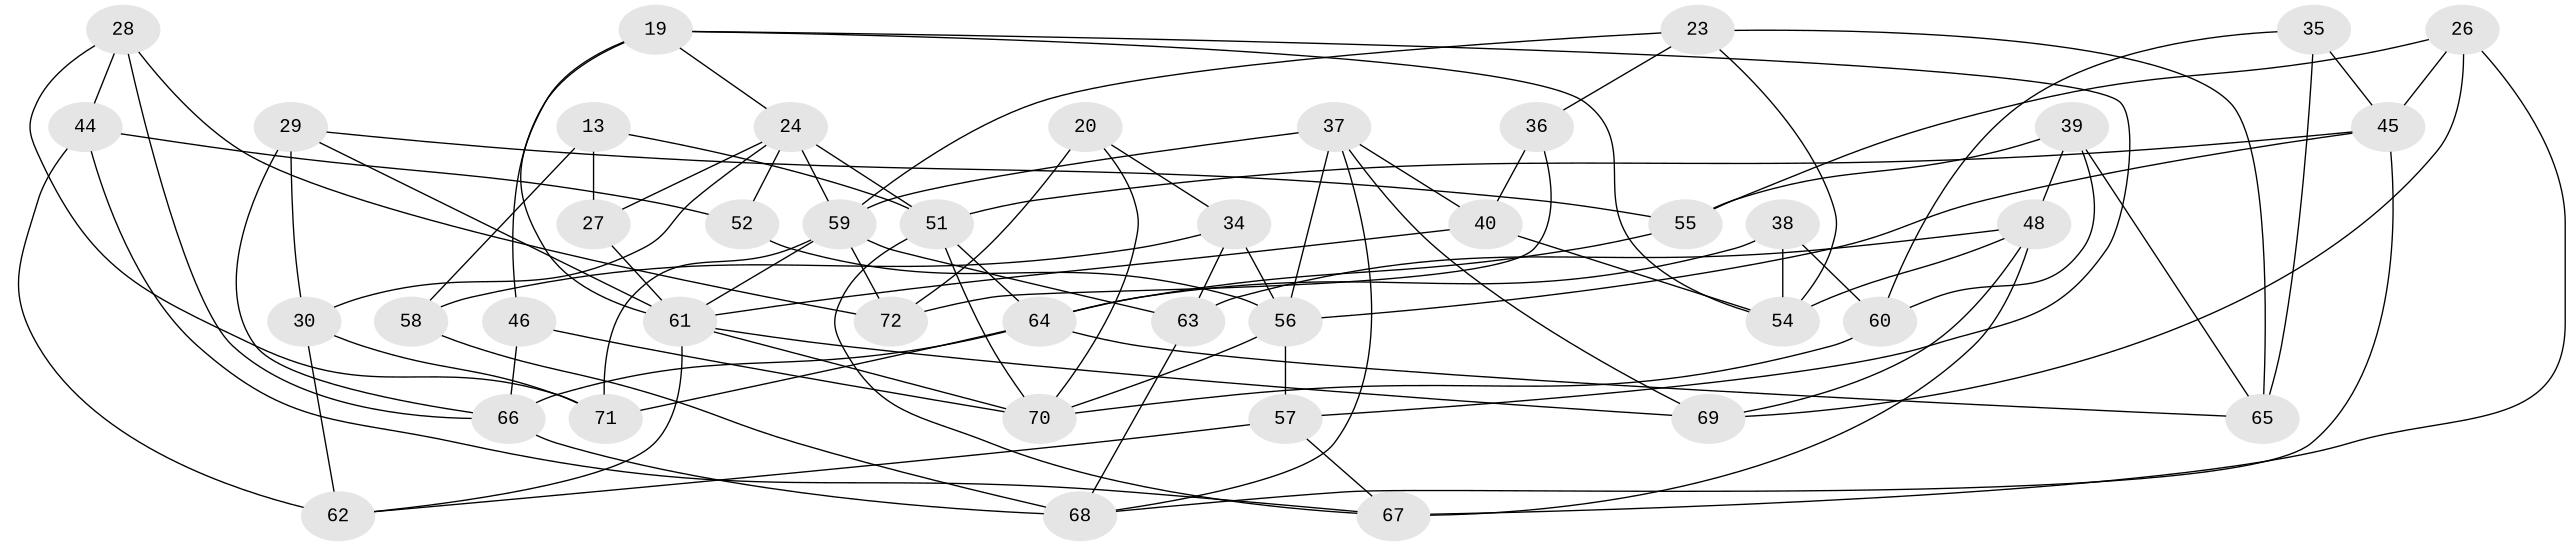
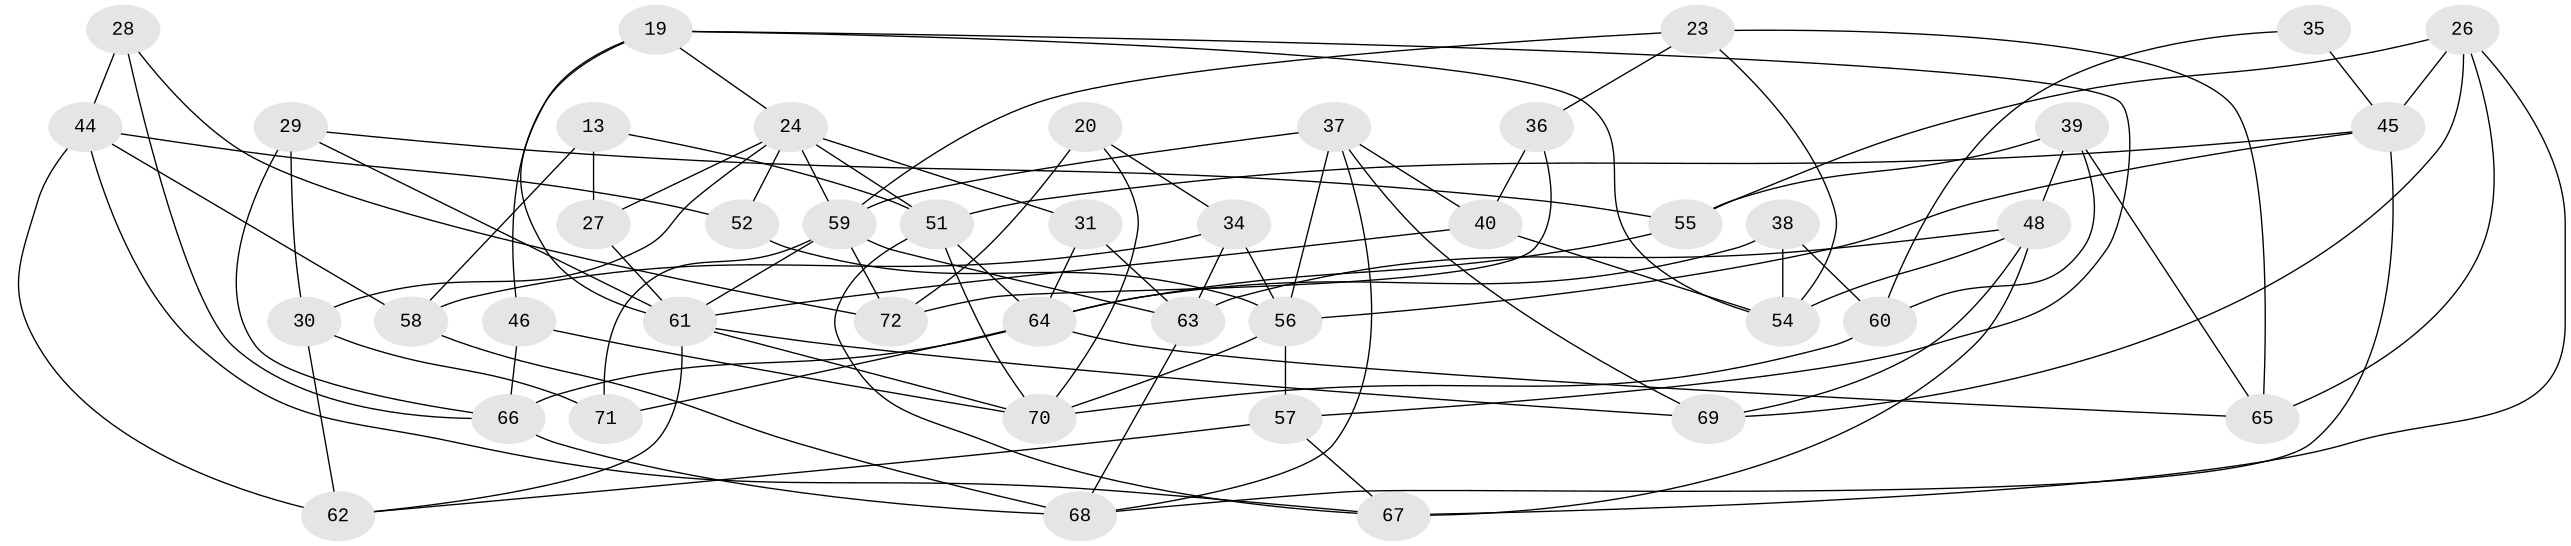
  graph {
    fontname="Liberation Mono"
    node [color=gray90 fontname="Liberation Mono" style=filled]
    edge [fontname="Liberation Mono"]
    27 [super="+11"]
    61 [super="+41+42"]
    13
    51 [super="+49"]
    58
    70 [super="+44"]
    67 [super="+50"]
    64 [super="+1+16"]
    68 [super="+22"]
    19 [super="+14"]
    24 [super="+2+7"]
    46
    54 [super="+47"]
    57
    59 [super="+8+12"]
    30
+   31
    52
    66 [super="+15"]
    62
    69 [super="+53"]
    20
    34
    72 [super="+33"]
    63 [super="+9"]
    56 [super="+6+18"]
    23
    36
    65
    40
    71
    26
    45
    55
    n35 [label=44 super="+17"]
    28
    29
    35
    60
    37 [super="+32"]
    38
    48 [super="+3+25"]
    39
    27 -- 61 [weight=3]
    61 -- 70
    61 -- 62
    61 -- 69 [weight=2]
    13 -- 27 [weight=2]
    13 -- 51
    13 -- 58
    51 -- 70 [weight=2]
    51 -- 67
    51 -- 64 [weight=2]
    58 -- 68
    64 -- 66
    64 -- 65
    64 -- 71
    19 -- 61 [weight=2]
    19 -- 24
    19 -- 46
    19 -- 54
    19 -- 57
    24 -- 27
    24 -- 51
    24 -- 59 [weight=2]
    24 -- 30
+   24 -- 31
    24 -- 52
    46 -- 70
    46 -- 66
    57 -- 67
    57 -- 62
    59 -- 61
    59 -- 72
    59 -- 63
    59 -- 71
    30 -- 62
    30 -- 71
+   31 -- 64
+   31 -- 63 [weight=2]
    52 -- 56
    66 -- 68 [weight=2]
    20 -- 70
    20 -- 34
    20 -- 72 [weight=2]
    34 -- 58
    34 -- 63
    34 -- 56
    63 -- 68
    56 -- 70 [weight=2]
    56 -- 57
    23 -- 54
    23 -- 59
    23 -- 36
    23 -- 65
    36 -- 72 [weight=2]
    36 -- 40
    40 -- 61
    40 -- 54
    26 -- 67
    26 -- 69
    26 -- 45
    26 -- 55
    45 -- 51
    45 -- 68
    45 -- 56
    55 -- 64
+   n35 -- 58
    n35 -- 67
    n35 -- 52 [weight=2]
    n35 -- 62
    28 -- 66
    28 -- 72
-   28 -- 71
    28 -- n35
    29 -- 61
    29 -- 30
    29 -- 66
    29 -- 55
-   35 -- 65
+   26 -- 65
    35 -- 45
    35 -- 60
    60 -- 70
    37 -- 68
    37 -- 59
    37 -- 69
    37 -- 56 [weight=2]
    37 -- 40
    38 -- 64
    38 -- 54
    38 -- 60
    48 -- 67 [weight=2]
    48 -- 54 [weight=2]
    48 -- 69 [weight=2]
    48 -- 63
    39 -- 65
    39 -- 55
    39 -- 60
    39 -- 48
  }
